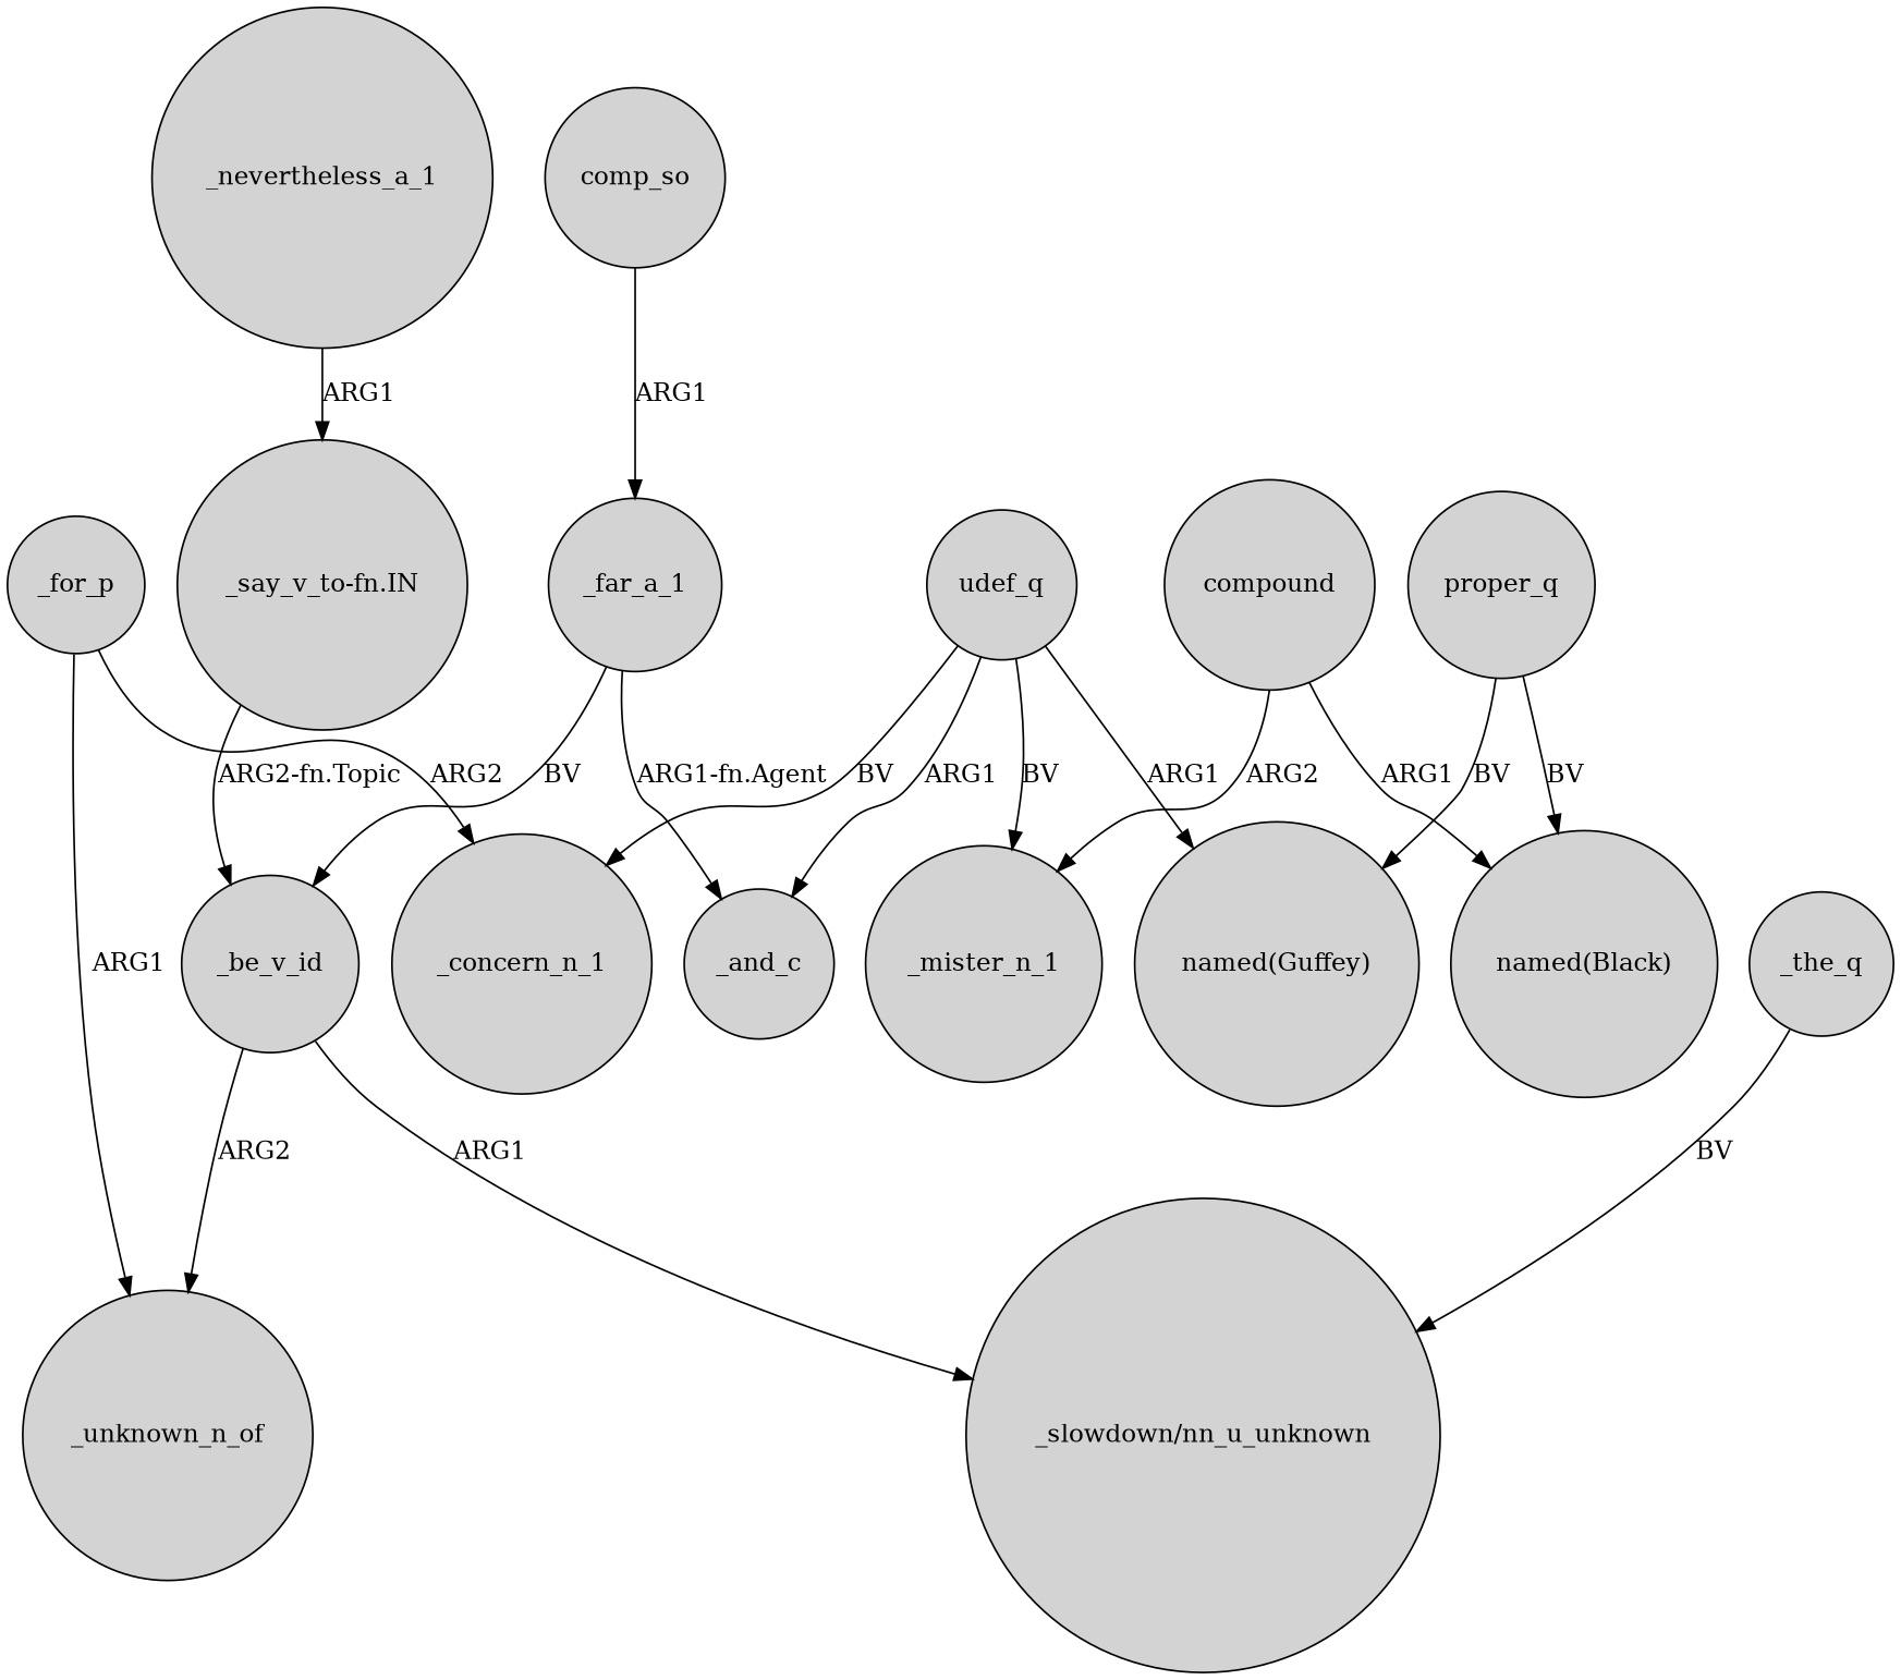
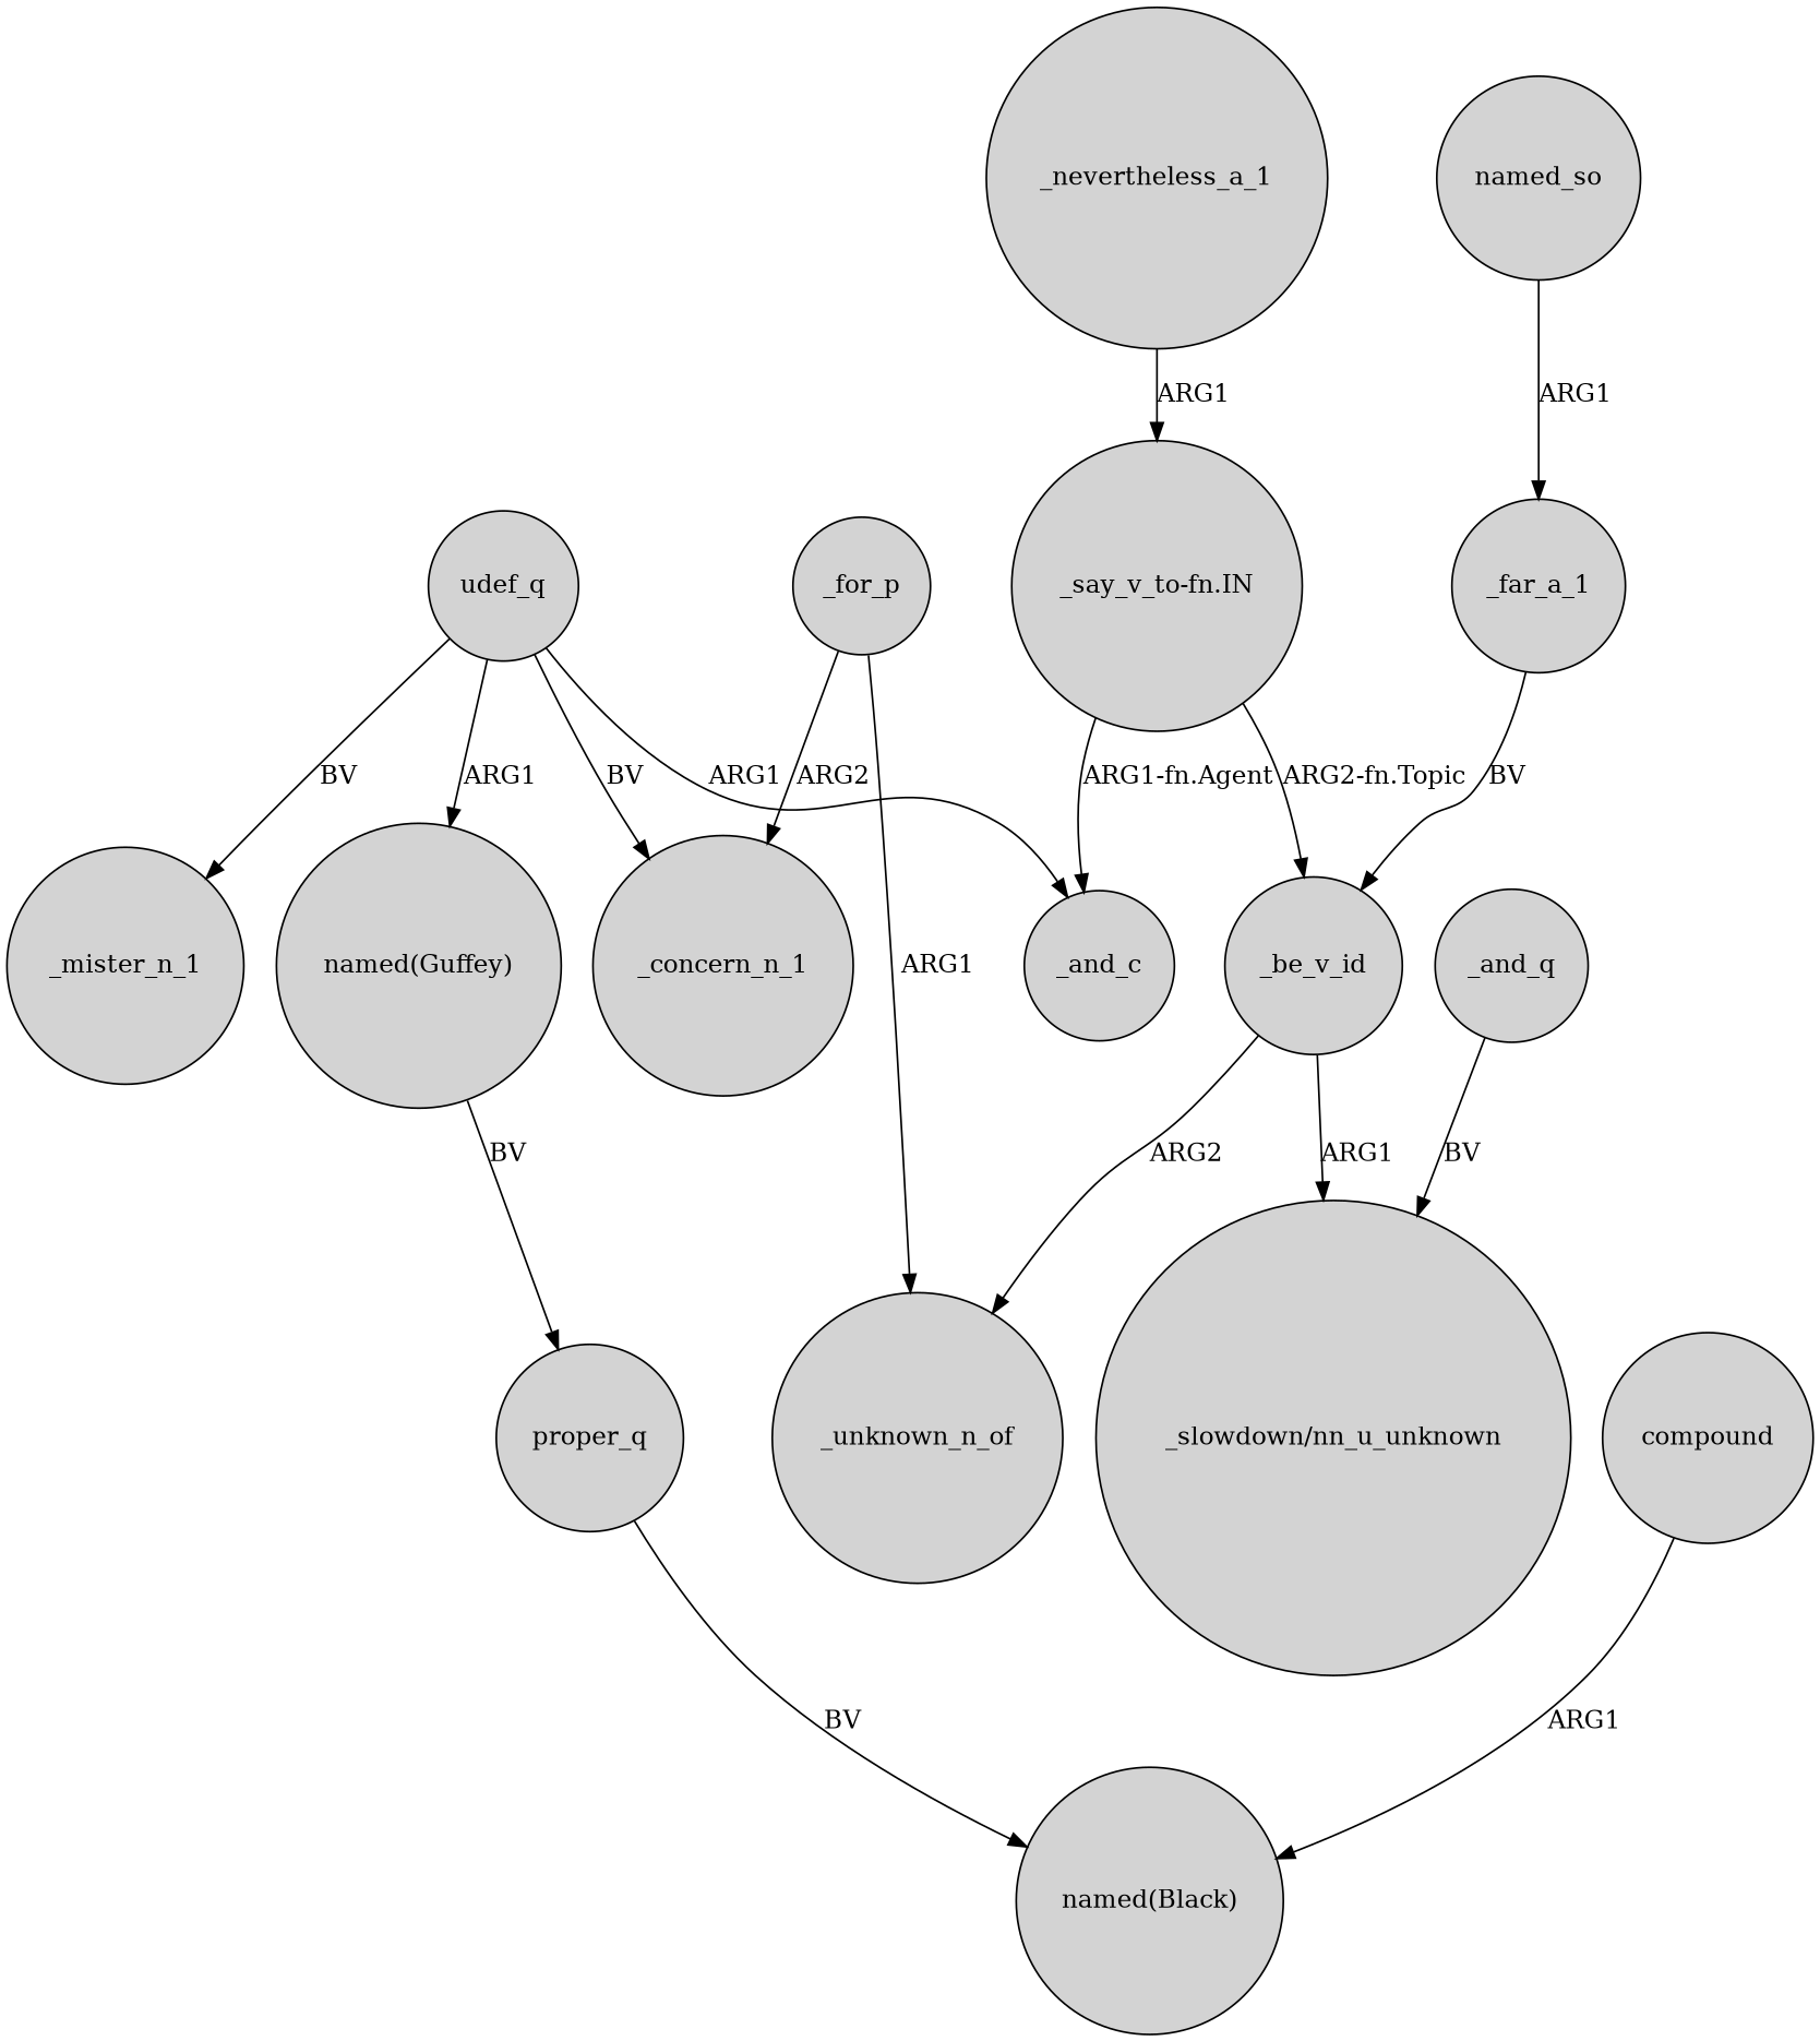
  digraph {
    node [shape=circle style=filled]
    "_say_v_to-fn.IN"
    _and_c
    _be_v_id
    n4 [label=_unknown_n_of]
    "_slowdown/nn_u_unknown"
    _for_p
    _concern_n_1
    _nevertheless_a_1
    compound
    _mister_n_1
    "named(Black)"
    udef_q
    "named(Guffey)"
-   _the_q
+   _the_q [label=_and_q]
    proper_q
-   comp_so
+   comp_so [label=named_so]
    _far_a_1
-   _far_a_1 -> _and_c [label="ARG1-fn.Agent"]
+   "_say_v_to-fn.IN" -> _and_c [label="ARG1-fn.Agent"]
    "_say_v_to-fn.IN" -> _be_v_id [label="ARG2-fn.Topic"]
    _be_v_id -> n4 [label=ARG2]
    _be_v_id -> "_slowdown/nn_u_unknown" [label=ARG1]
    _for_p -> n4 [label=ARG1]
    _for_p -> _concern_n_1 [label=ARG2]
    _nevertheless_a_1 -> "_say_v_to-fn.IN" [label=ARG1]
-   compound -> _mister_n_1 [label=ARG2]
    compound -> "named(Black)" [label=ARG1]
    udef_q -> _and_c [label=ARG1]
    udef_q -> _concern_n_1 [label=BV]
    udef_q -> _mister_n_1 [label=BV]
    udef_q -> "named(Guffey)" [label=ARG1]
    _the_q -> "_slowdown/nn_u_unknown" [label=BV]
    proper_q -> "named(Black)" [label=BV]
-   proper_q -> "named(Guffey)" [label=BV]
+   "named(Guffey)" -> proper_q [label=BV]
    comp_so -> _far_a_1 [label=ARG1]
    _far_a_1 -> _be_v_id [label=BV]
  }
